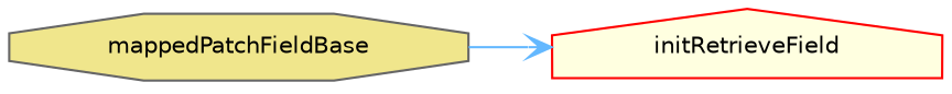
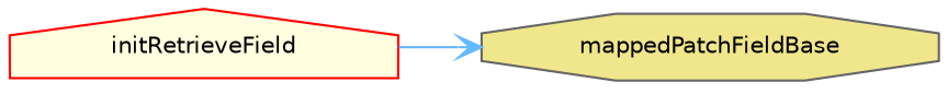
  digraph {
    rankdir=LR
    node [fontname=Helvetica fontsize=10 style=filled]
    n1 [color=gray40 fillcolor=khaki fontcolor=black height=0.2 label=mappedPatchFieldBase shape=octagon width=0.4]
    n2 [color=red fillcolor=lightyellow height=0.2 label=initRetrieveField shape=house width=0.4]
-   n1 -> n2 [color=steelblue1 fontname=Helvetica fontsize=10 labelfontname=Helvetica labelfontsize=10 style=solid arrowhead=vee]
+   n2 -> n1 [color=steelblue1 fontname=Helvetica fontsize=10 labelfontname=Helvetica labelfontsize=10 style=solid arrowhead=vee]
  }
